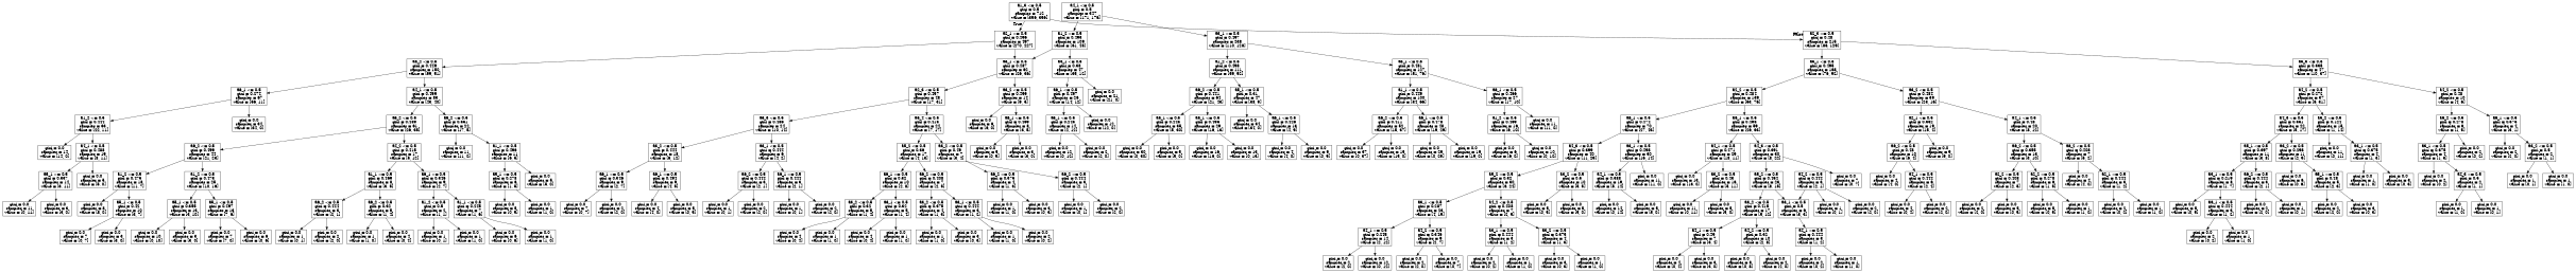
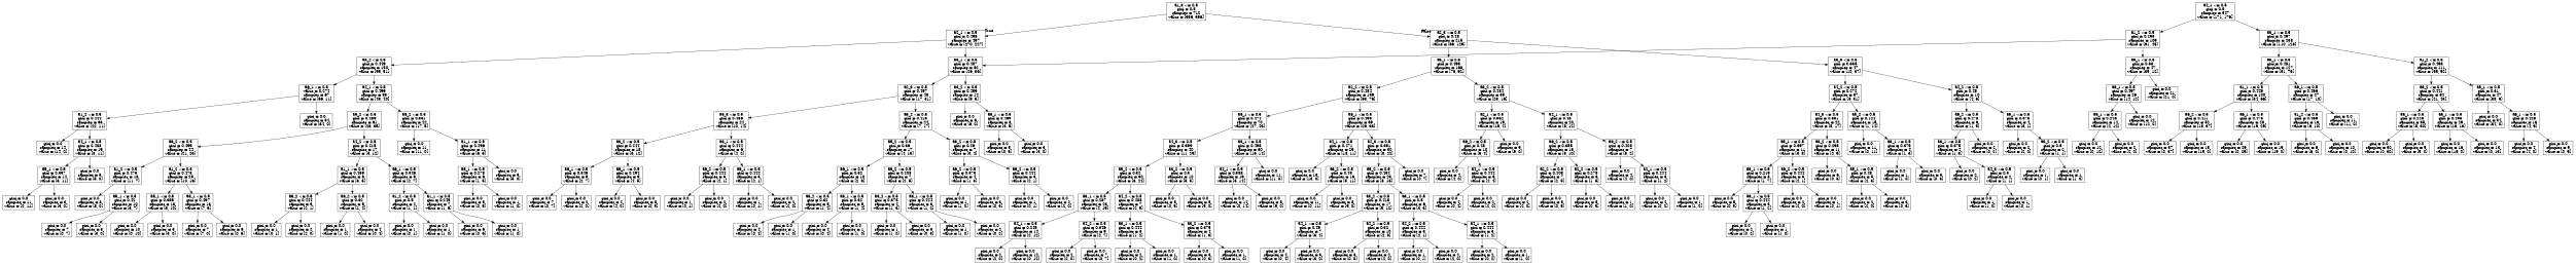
  digraph {
    node [shape=box]
    n1 [label="a1_3 <= 0.5\ngini = 0.5\nsamples = 712\nvalue = [356, 356]"]
    n2 [label="a2_1 <= 0.5\ngini = 0.496\nsamples = 497\nvalue = [270, 227]"]
    n3 [label="a2_3 <= 0.5\ngini = 0.48\nsamples = 215\nvalue = [86, 129]"]
    n4 [label="a3_2 <= 0.5\ngini = 0.449\nsamples = 150\nvalue = [99, 51]"]
    n5 [label="a5_1 <= 0.5\ngini = 0.487\nsamples = 62\nvalue = [26, 36]"]
    n6 [label="a5_1 <= 0.5\ngini = 0.495\nsamples = 168\nvalue = [76, 92]"]
    n7 [label="a5_3 <= 0.5\ngini = 0.335\nsamples = 47\nvalue = [10, 37]"]
    n8 [label="a4_1 <= 0.5\ngini = 0.5\nsamples = 347\nvalue = [171, 176]"]
    n9 [label="a3_1 <= 0.5\ngini = 0.497\nsamples = 238\nvalue = [110, 128]"]
    n10 [label="a1_2 <= 0.5\ngini = 0.493\nsamples = 109\nvalue = [61, 48]"]
-   n11 [label="a6_1 <= 0.5\ngini = 0.274\nsamples = 67\nvalue = [56, 11]"]
+   n11 [label="a6_1 <= 0.5\nvalue = 0.274\nsamples = 67\nvalue = [56, 11]"]
    n12 [label="a4_1 <= 0.5\ngini = 0.499\nsamples = 83\nvalue = [43, 40]"]
    n13 [label="a1_2 <= 0.5\ngini = 0.498\nsamples = 111\nvalue = [59, 52]"]
    n14 [label="a5_1 <= 0.5\ngini = 0.481\nsamples = 127\nvalue = [51, 76]"]
    n15 [label="a3_1 <= 0.5\ngini = 0.38\nsamples = 47\nvalue = [35, 12]"]
    n16 [label="a6_2 <= 0.5\ngini = 0.441\nsamples = 64\nvalue = [21, 43]"]
    n17 [label="a5_1 <= 0.5\ngini = 0.31\nsamples = 47\nvalue = [38, 9]"]
    n18 [label="a1_1 <= 0.5\ngini = 0.449\nsamples = 100\nvalue = [34, 66]"]
    n19 [label="a6_1 <= 0.5\ngini = 0.466\nsamples = 27\nvalue = [17, 10]"]
    n20 [label="a5_1 <= 0.5\ngini = 0.245\nsamples = 35\nvalue = [5, 30]"]
    n21 [label="a5_1 <= 0.5\ngini = 0.495\nsamples = 29\nvalue = [16, 13]"]
    n22 [label="gini = 0.0\nsamples = 34\nvalue = [34, 0]"]
    n23 [label="a6_1 <= 0.5\ngini = 0.426\nsamples = 13\nvalue = [4, 9]"]
    n24 [label="gini = 0.0\nsamples = 30\nvalue = [0, 30]"]
    n25 [label="gini = 0.0\nsamples = 5\nvalue = [5, 0]"]
    n26 [label="gini = 0.0\nsamples = 16\nvalue = [16, 0]"]
    n27 [label="gini = 0.0\nsamples = 13\nvalue = [0, 13]"]
    n28 [label="gini = 0.0\nsamples = 4\nvalue = [4, 0]"]
    n29 [label="gini = 0.0\nsamples = 9\nvalue = [0, 9]"]
    n30 [label="a6_2 <= 0.5\ngini = 0.411\nsamples = 52\nvalue = [15, 37]"]
    n31 [label="a6_1 <= 0.5\ngini = 0.478\nsamples = 48\nvalue = [19, 29]"]
    n32 [label="a1_2 <= 0.5\ngini = 0.469\nsamples = 16\nvalue = [6, 10]"]
    n33 [label="gini = 0.0\nsamples = 11\nvalue = [11, 0]"]
    n34 [label="gini = 0.0\nsamples = 37\nvalue = [0, 37]"]
    n35 [label="gini = 0.0\nsamples = 15\nvalue = [15, 0]"]
    n36 [label="gini = 0.0\nsamples = 29\nvalue = [0, 29]"]
    n37 [label="gini = 0.0\nsamples = 19\nvalue = [19, 0]"]
    n38 [label="gini = 0.0\nsamples = 6\nvalue = [6, 0]"]
    n39 [label="gini = 0.0\nsamples = 10\nvalue = [0, 10]"]
    n40 [label="a6_1 <= 0.5\ngini = 0.497\nsamples = 26\nvalue = [14, 12]"]
    n41 [label="gini = 0.0\nsamples = 21\nvalue = [21, 0]"]
    n42 [label="a2_3 <= 0.5\ngini = 0.457\nsamples = 48\nvalue = [17, 31]"]
    n43 [label="a3_2 <= 0.5\ngini = 0.459\nsamples = 14\nvalue = [9, 5]"]
    n44 [label="a5_1 <= 0.5\ngini = 0.245\nsamples = 14\nvalue = [2, 12]"]
    n45 [label="gini = 0.0\nsamples = 12\nvalue = [12, 0]"]
    n46 [label="gini = 0.0\nsamples = 12\nvalue = [0, 12]"]
    n47 [label="gini = 0.0\nsamples = 2\nvalue = [2, 0]"]
    n48 [label="a5_3 <= 0.5\ngini = 0.486\nsamples = 24\nvalue = [10, 14]"]
    n49 [label="a5_4 <= 0.5\ngini = 0.413\nsamples = 24\nvalue = [7, 17]"]
    n50 [label="gini = 0.0\nsamples = 6\nvalue = [6, 0]"]
    n51 [label="a6_1 <= 0.5\ngini = 0.469\nsamples = 8\nvalue = [3, 5]"]
    n52 [label="a3_2 <= 0.5\ngini = 0.444\nsamples = 18\nvalue = [6, 12]"]
    n53 [label="a3_1 <= 0.5\ngini = 0.444\nsamples = 6\nvalue = [4, 2]"]
    n54 [label="a5_2 <= 0.5\ngini = 0.36\nsamples = 17\nvalue = [4, 13]"]
    n55 [label="a3_2 <= 0.5\ngini = 0.49\nsamples = 7\nvalue = [3, 4]"]
    n56 [label="a6_1 <= 0.5\ngini = 0.346\nsamples = 9\nvalue = [2, 7]"]
    n57 [label="a6_1 <= 0.5\ngini = 0.494\nsamples = 9\nvalue = [4, 5]"]
    n58 [label="a6_2 <= 0.5\ngini = 0.444\nsamples = 3\nvalue = [2, 1]"]
    n59 [label="a6_1 <= 0.5\ngini = 0.444\nsamples = 3\nvalue = [2, 1]"]
    n60 [label="gini = 0.0\nsamples = 7\nvalue = [0, 7]"]
    n61 [label="gini = 0.0\nsamples = 2\nvalue = [2, 0]"]
    n62 [label="gini = 0.0\nsamples = 4\nvalue = [4, 0]"]
    n63 [label="gini = 0.0\nsamples = 5\nvalue = [0, 5]"]
    n64 [label="gini = 0.0\nsamples = 1\nvalue = [0, 1]"]
    n65 [label="gini = 0.0\nsamples = 2\nvalue = [2, 0]"]
    n66 [label="gini = 0.0\nsamples = 1\nvalue = [0, 1]"]
    n67 [label="gini = 0.0\nsamples = 2\nvalue = [2, 0]"]
    n68 [label="a6_1 <= 0.5\ngini = 0.32\nsamples = 10\nvalue = [2, 8]"]
    n69 [label="a6_2 <= 0.5\ngini = 0.408\nsamples = 7\nvalue = [2, 5]"]
    n70 [label="a6_2 <= 0.5\ngini = 0.375\nsamples = 4\nvalue = [1, 3]"]
    n71 [label="a6_2 <= 0.5\ngini = 0.444\nsamples = 3\nvalue = [2, 1]"]
    n72 [label="a3_2 <= 0.5\ngini = 0.32\nsamples = 5\nvalue = [1, 4]"]
    n73 [label="a3_1 <= 0.5\ngini = 0.32\nsamples = 5\nvalue = [1, 4]"]
    n74 [label="a3_2 <= 0.5\ngini = 0.375\nsamples = 4\nvalue = [1, 3]"]
    n75 [label="a3_1 <= 0.5\ngini = 0.444\nsamples = 3\nvalue = [1, 2]"]
    n76 [label="gini = 0.0\nsamples = 4\nvalue = [0, 4]"]
    n77 [label="gini = 0.0\nsamples = 1\nvalue = [1, 0]"]
    n78 [label="gini = 0.0\nsamples = 4\nvalue = [0, 4]"]
    n79 [label="gini = 0.0\nsamples = 1\nvalue = [1, 0]"]
    n80 [label="gini = 0.0\nsamples = 1\nvalue = [1, 0]"]
    n81 [label="gini = 0.0\nsamples = 3\nvalue = [0, 3]"]
    n82 [label="gini = 0.0\nsamples = 1\nvalue = [1, 0]"]
    n83 [label="gini = 0.0\nsamples = 2\nvalue = [0, 2]"]
    n84 [label="gini = 0.0\nsamples = 1\nvalue = [1, 0]"]
    n85 [label="gini = 0.0\nsamples = 3\nvalue = [0, 3]"]
    n86 [label="gini = 0.0\nsamples = 1\nvalue = [0, 1]"]
    n87 [label="gini = 0.0\nsamples = 2\nvalue = [2, 0]"]
    n88 [label="gini = 0.0\nsamples = 5\nvalue = [0, 5]"]
    n89 [label="gini = 0.0\nsamples = 3\nvalue = [3, 0]"]
    n90 [label="a1_2 <= 0.5\ngini = 0.444\nsamples = 33\nvalue = [22, 11]"]
    n91 [label="gini = 0.0\nsamples = 34\nvalue = [34, 0]"]
    n92 [label="a5_2 <= 0.5\ngini = 0.489\nsamples = 61\nvalue = [26, 35]"]
    n93 [label="a6_2 <= 0.5\ngini = 0.351\nsamples = 22\nvalue = [17, 5]"]
    n94 [label="gini = 0.0\nsamples = 14\nvalue = [14, 0]"]
    n95 [label="a4_1 <= 0.5\ngini = 0.488\nsamples = 19\nvalue = [8, 11]"]
    n96 [label="a5_1 <= 0.5\ngini = 0.337\nsamples = 14\nvalue = [3, 11]"]
    n97 [label="gini = 0.0\nsamples = 5\nvalue = [5, 0]"]
    n98 [label="gini = 0.0\nsamples = 11\nvalue = [0, 11]"]
    n99 [label="gini = 0.0\nsamples = 3\nvalue = [3, 0]"]
    n100 [label="a6_2 <= 0.5\ngini = 0.499\nsamples = 44\nvalue = [21, 23]"]
    n101 [label="a4_2 <= 0.5\ngini = 0.415\nsamples = 17\nvalue = [5, 12]"]
    n102 [label="gini = 0.0\nsamples = 11\nvalue = [11, 0]"]
    n103 [label="a1_1 <= 0.5\ngini = 0.496\nsamples = 11\nvalue = [6, 5]"]
    n104 [label="a1_2 <= 0.5\ngini = 0.475\nsamples = 18\nvalue = [11, 7]"]
    n105 [label="a1_2 <= 0.5\ngini = 0.473\nsamples = 25\nvalue = [10, 16]"]
    n106 [label="a1_1 <= 0.5\ngini = 0.469\nsamples = 8\nvalue = [3, 5]"]
    n107 [label="a6_1 <= 0.5\ngini = 0.346\nsamples = 9\nvalue = [2, 7]"]
    n108 [label="gini = 0.0\nsamples = 8\nvalue = [8, 0]"]
    n109 [label="a5_1 <= 0.5\ngini = 0.42\nsamples = 10\nvalue = [3, 7]"]
    n110 [label="a5_1 <= 0.5\ngini = 0.355\nsamples = 13\nvalue = [3, 10]"]
    n111 [label="a5_1 <= 0.5\ngini = 0.497\nsamples = 13\nvalue = [7, 6]"]
    n112 [label="gini = 0.0\nsamples = 7\nvalue = [0, 7]"]
    n113 [label="gini = 0.0\nsamples = 3\nvalue = [3, 0]"]
    n114 [label="gini = 0.0\nsamples = 10\nvalue = [0, 10]"]
    n115 [label="gini = 0.0\nsamples = 3\nvalue = [3, 0]"]
    n116 [label="gini = 0.0\nsamples = 7\nvalue = [7, 0]"]
    n117 [label="gini = 0.0\nsamples = 6\nvalue = [0, 6]"]
    n118 [label="a6_2 <= 0.5\ngini = 0.444\nsamples = 3\nvalue = [2, 1]"]
    n119 [label="a6_2 <= 0.5\ngini = 0.32\nsamples = 5\nvalue = [1, 4]"]
    n120 [label="a1_2 <= 0.5\ngini = 0.5\nsamples = 2\nvalue = [1, 1]"]
    n121 [label="a1_1 <= 0.5\ngini = 0.245\nsamples = 7\nvalue = [1, 6]"]
    n122 [label="gini = 0.0\nsamples = 1\nvalue = [0, 1]"]
    n123 [label="gini = 0.0\nsamples = 2\nvalue = [2, 0]"]
    n124 [label="gini = 0.0\nsamples = 1\nvalue = [1, 0]"]
    n125 [label="gini = 0.0\nsamples = 4\nvalue = [0, 4]"]
    n126 [label="gini = 0.0\nsamples = 1\nvalue = [0, 1]"]
    n127 [label="gini = 0.0\nsamples = 1\nvalue = [1, 0]"]
    n128 [label="gini = 0.0\nsamples = 6\nvalue = [0, 6]"]
    n129 [label="gini = 0.0\nsamples = 1\nvalue = [1, 0]"]
    n130 [label="a5_1 <= 0.5\ngini = 0.278\nsamples = 6\nvalue = [1, 5]"]
    n131 [label="gini = 0.0\nsamples = 5\nvalue = [5, 0]"]
    n132 [label="gini = 0.0\nsamples = 5\nvalue = [0, 5]"]
    n133 [label="gini = 0.0\nsamples = 1\nvalue = [1, 0]"]
    n134 [label="a2_2 <= 0.5\ngini = 0.484\nsamples = 139\nvalue = [53, 76]"]
    n135 [label="a3_2 <= 0.5\ngini = 0.484\nsamples = 39\nvalue = [23, 16]"]
    n136 [label="a4_2 <= 0.5\ngini = 0.272\nsamples = 37\nvalue = [6, 31]"]
    n137 [label="a4_2 <= 0.5\ngini = 0.48\nsamples = 10\nvalue = [4, 6]"]
    n138 [label="a6_1 <= 0.5\ngini = 0.474\nsamples = 70\nvalue = [27, 43]"]
    n139 [label="a6_1 <= 0.5\ngini = 0.493\nsamples = 59\nvalue = [26, 33]"]
    n140 [label="a2_1 <= 0.5\ngini = 0.332\nsamples = 19\nvalue = [15, 4]"]
    n141 [label="a4_1 <= 0.5\ngini = 0.48\nsamples = 20\nvalue = [8, 12]"]
    n142 [label="a4_3 <= 0.5\ngini = 0.399\nsamples = 40\nvalue = [11, 29]"]
    n143 [label="a3_1 <= 0.5\ngini = 0.498\nsamples = 30\nvalue = [16, 14]"]
    n144 [label="a4_1 <= 0.5\ngini = 0.471\nsamples = 29\nvalue = [18, 11]"]
    n145 [label="a4_3 <= 0.5\ngini = 0.391\nsamples = 30\nvalue = [8, 22]"]
    n146 [label="a5_2 <= 0.5\ngini = 0.32\nsamples = 30\nvalue = [6, 24]"]
    n147 [label="a3_2 <= 0.5\ngini = 0.5\nsamples = 10\nvalue = [5, 5]"]
    n148 [label="a4_1 <= 0.5\ngini = 0.388\nsamples = 19\nvalue = [5, 14]"]
    n149 [label="gini = 0.0\nsamples = 11\nvalue = [11, 0]"]
    n150 [label="a3_1 <= 0.5\ngini = 0.287\nsamples = 23\nvalue = [4, 19]"]
    n151 [label="a4_2 <= 0.5\ngini = 0.408\nsamples = 7\nvalue = [2, 5]"]
    n152 [label="gini = 0.0\nsamples = 5\nvalue = [0, 5]"]
    n153 [label="gini = 0.0\nsamples = 5\nvalue = [5, 0]"]
    n154 [label="a4_1 <= 0.5\ngini = 0.245\nsamples = 14\nvalue = [2, 12]"]
    n155 [label="a4_2 <= 0.5\ngini = 0.346\nsamples = 9\nvalue = [2, 7]"]
    n156 [label="a3_1 <= 0.5\ngini = 0.444\nsamples = 3\nvalue = [1, 2]"]
    n157 [label="a3_2 <= 0.5\ngini = 0.375\nsamples = 4\nvalue = [1, 3]"]
    n158 [label="gini = 0.0\nsamples = 2\nvalue = [2, 0]"]
    n159 [label="gini = 0.0\nsamples = 12\nvalue = [0, 12]"]
    n160 [label="gini = 0.0\nsamples = 2\nvalue = [2, 0]"]
    n161 [label="gini = 0.0\nsamples = 7\nvalue = [0, 7]"]
    n162 [label="gini = 0.0\nsamples = 2\nvalue = [0, 2]"]
    n163 [label="gini = 0.0\nsamples = 1\nvalue = [1, 0]"]
    n164 [label="gini = 0.0\nsamples = 3\nvalue = [0, 3]"]
    n165 [label="gini = 0.0\nsamples = 1\nvalue = [1, 0]"]
    n166 [label="gini = 0.0\nsamples = 14\nvalue = [0, 14]"]
    n167 [label="gini = 0.0\nsamples = 5\nvalue = [5, 0]"]
    n168 [label="gini = 0.0\nsamples = 13\nvalue = [13, 0]"]
    n169 [label="a3_2 <= 0.5\ngini = 0.43\nsamples = 16\nvalue = [5, 11]"]
    n170 [label="a5_2 <= 0.5\ngini = 0.454\nsamples = 23\nvalue = [8, 15]"]
    n171 [label="gini = 0.0\nsamples = 7\nvalue = [0, 7]"]
    n172 [label="gini = 0.0\nsamples = 11\nvalue = [0, 11]"]
    n173 [label="gini = 0.0\nsamples = 5\nvalue = [5, 0]"]
    n174 [label="a3_2 <= 0.5\ngini = 0.415\nsamples = 17\nvalue = [5, 12]"]
    n175 [label="a3_1 <= 0.5\ngini = 0.5\nsamples = 6\nvalue = [3, 3]"]
    n176 [label="a4_1 <= 0.5\ngini = 0.49\nsamples = 7\nvalue = [3, 4]"]
    n177 [label="a4_2 <= 0.5\ngini = 0.32\nsamples = 10\nvalue = [2, 8]"]
    n178 [label="a4_2 <= 0.5\ngini = 0.444\nsamples = 3\nvalue = [2, 1]"]
    n179 [label="a4_1 <= 0.5\ngini = 0.444\nsamples = 3\nvalue = [1, 2]"]
    n180 [label="gini = 0.0\nsamples = 4\nvalue = [0, 4]"]
    n181 [label="gini = 0.0\nsamples = 3\nvalue = [3, 0]"]
    n182 [label="gini = 0.0\nsamples = 8\nvalue = [0, 8]"]
    n183 [label="gini = 0.0\nsamples = 2\nvalue = [2, 0]"]
    n184 [label="gini = 0.0\nsamples = 1\nvalue = [0, 1]"]
    n185 [label="gini = 0.0\nsamples = 2\nvalue = [2, 0]"]
    n186 [label="gini = 0.0\nsamples = 2\nvalue = [0, 2]"]
    n187 [label="gini = 0.0\nsamples = 1\nvalue = [1, 0]"]
    n188 [label="a6_2 <= 0.5\ngini = 0.48\nsamples = 10\nvalue = [6, 4]"]
    n189 [label="gini = 0.0\nsamples = 9\nvalue = [9, 0]"]
    n190 [label="a6_2 <= 0.5\ngini = 0.355\nsamples = 13\nvalue = [3, 10]"]
    n191 [label="a6_2 <= 0.5\ngini = 0.408\nsamples = 7\nvalue = [5, 2]"]
    n192 [label="gini = 0.0\nsamples = 4\nvalue = [4, 0]"]
    n193 [label="a4_1 <= 0.5\ngini = 0.444\nsamples = 6\nvalue = [2, 4]"]
    n194 [label="gini = 0.0\nsamples = 4\nvalue = [0, 4]"]
    n195 [label="gini = 0.0\nsamples = 2\nvalue = [2, 0]"]
    n196 [label="a2_2 <= 0.5\ngini = 0.408\nsamples = 7\nvalue = [2, 5]"]
    n197 [label="a2_2 <= 0.5\ngini = 0.278\nsamples = 6\nvalue = [1, 5]"]
    n198 [label="gini = 0.0\nsamples = 4\nvalue = [4, 0]"]
    n199 [label="a2_1 <= 0.5\ngini = 0.444\nsamples = 3\nvalue = [1, 2]"]
    n200 [label="gini = 0.0\nsamples = 2\nvalue = [2, 0]"]
    n201 [label="gini = 0.0\nsamples = 5\nvalue = [0, 5]"]
    n202 [label="gini = 0.0\nsamples = 5\nvalue = [0, 5]"]
    n203 [label="gini = 0.0\nsamples = 1\nvalue = [1, 0]"]
    n204 [label="gini = 0.0\nsamples = 2\nvalue = [0, 2]"]
    n205 [label="gini = 0.0\nsamples = 1\nvalue = [1, 0]"]
    n206 [label="a4_3 <= 0.5\ngini = 0.351\nsamples = 22\nvalue = [5, 17]"]
    n207 [label="a5_2 <= 0.5\ngini = 0.124\nsamples = 15\nvalue = [1, 14]"]
    n208 [label="a6_2 <= 0.5\ngini = 0.278\nsamples = 6\nvalue = [1, 5]"]
    n209 [label="a6_1 <= 0.5\ngini = 0.375\nsamples = 4\nvalue = [3, 1]"]
    n210 [label="a5_1 <= 0.5\ngini = 0.397\nsamples = 11\nvalue = [3, 8]"]
    n211 [label="a3_2 <= 0.5\ngini = 0.298\nsamples = 11\nvalue = [2, 9]"]
    n212 [label="gini = 0.0\nsamples = 11\nvalue = [0, 11]"]
    n213 [label="a3_1 <= 0.5\ngini = 0.375\nsamples = 4\nvalue = [1, 3]"]
    n214 [label="a3_1 <= 0.5\ngini = 0.219\nsamples = 8\nvalue = [1, 7]"]
    n215 [label="a6_2 <= 0.5\ngini = 0.444\nsamples = 3\nvalue = [2, 1]"]
    n216 [label="gini = 0.0\nsamples = 6\nvalue = [0, 6]"]
    n217 [label="a5_1 <= 0.5\ngini = 0.48\nsamples = 5\nvalue = [2, 3]"]
    n218 [label="gini = 0.0\nsamples = 5\nvalue = [0, 5]"]
    n219 [label="a6_1 <= 0.5\ngini = 0.444\nsamples = 3\nvalue = [1, 2]"]
    n220 [label="gini = 0.0\nsamples = 2\nvalue = [2, 0]"]
    n221 [label="gini = 0.0\nsamples = 1\nvalue = [0, 1]"]
    n222 [label="gini = 0.0\nsamples = 2\nvalue = [0, 2]"]
    n223 [label="gini = 0.0\nsamples = 1\nvalue = [1, 0]"]
    n224 [label="gini = 0.0\nsamples = 2\nvalue = [2, 0]"]
    n225 [label="gini = 0.0\nsamples = 3\nvalue = [0, 3]"]
    n226 [label="gini = 0.0\nsamples = 1\nvalue = [1, 0]"]
    n227 [label="gini = 0.0\nsamples = 3\nvalue = [0, 3]"]
    n228 [label="a3_1 <= 0.5\ngini = 0.375\nsamples = 4\nvalue = [1, 3]"]
    n229 [label="gini = 0.0\nsamples = 2\nvalue = [0, 2]"]
    n230 [label="gini = 0.0\nsamples = 2\nvalue = [2, 0]"]
    n231 [label="a3_2 <= 0.5\ngini = 0.5\nsamples = 2\nvalue = [1, 1]"]
    n232 [label="gini = 0.0\nsamples = 2\nvalue = [0, 2]"]
    n233 [label="a4_3 <= 0.5\ngini = 0.5\nsamples = 2\nvalue = [1, 1]"]
    n234 [label="gini = 0.0\nsamples = 1\nvalue = [1, 0]"]
    n235 [label="gini = 0.0\nsamples = 1\nvalue = [0, 1]"]
    n236 [label="gini = 0.0\nsamples = 1\nvalue = [0, 1]"]
    n237 [label="gini = 0.0\nsamples = 1\nvalue = [1, 0]"]
    n1 -> n2 [headlabel=True labelangle=45 labeldistance=2.5]
    n1 -> n3 [headlabel=False labelangle=-45 labeldistance=2.5]
    n2 -> n4
    n2 -> n5
    n3 -> n6
    n3 -> n7
    n4 -> n11
    n4 -> n12
    n5 -> n42
    n5 -> n43
    n6 -> n134
    n6 -> n135
    n7 -> n136
    n7 -> n137
    n8 -> n9
    n8 -> n10
    n9 -> n13
    n9 -> n14
    n10 -> n5
    n10 -> n15
    n11 -> n90
    n11 -> n91
    n12 -> n92
    n12 -> n93
    n13 -> n16
    n13 -> n17
    n14 -> n18
    n14 -> n19
    n15 -> n40
    n15 -> n41
    n16 -> n20
    n16 -> n21
    n17 -> n22
    n17 -> n23
    n18 -> n30
    n18 -> n31
    n19 -> n32
    n19 -> n33
    n20 -> n24
    n20 -> n25
    n21 -> n26
    n21 -> n27
    n23 -> n28
    n23 -> n29
    n30 -> n34
    n30 -> n35
    n31 -> n36
    n31 -> n37
    n32 -> n38
    n32 -> n39
    n40 -> n44
    n40 -> n45
    n42 -> n48
    n42 -> n49
    n43 -> n50
    n43 -> n51
    n44 -> n46
    n44 -> n47
    n48 -> n52
    n48 -> n53
    n49 -> n54
    n49 -> n55
    n51 -> n88
    n51 -> n89
    n52 -> n56
    n52 -> n57
    n53 -> n58
    n53 -> n59
    n54 -> n68
    n54 -> n69
    n55 -> n70
    n55 -> n71
    n56 -> n60
    n56 -> n61
    n57 -> n62
    n57 -> n63
    n58 -> n64
    n58 -> n65
    n59 -> n66
    n59 -> n67
    n68 -> n72
    n68 -> n73
    n69 -> n74
    n69 -> n75
    n70 -> n84
    n70 -> n85
    n71 -> n86
    n71 -> n87
    n72 -> n76
    n72 -> n77
    n73 -> n78
    n73 -> n79
    n74 -> n80
    n74 -> n81
    n75 -> n82
    n75 -> n83
    n90 -> n94
    n90 -> n95
    n92 -> n100
    n92 -> n101
    n93 -> n102
    n93 -> n103
    n95 -> n96
    n95 -> n97
    n96 -> n98
    n96 -> n99
    n100 -> n104
    n100 -> n105
    n101 -> n106
    n101 -> n107
    n103 -> n130
    n103 -> n131
    n104 -> n108
    n104 -> n109
    n105 -> n110
    n105 -> n111
    n106 -> n118
    n106 -> n119
    n107 -> n120
    n107 -> n121
    n109 -> n112
    n109 -> n113
    n110 -> n114
    n110 -> n115
    n111 -> n116
    n111 -> n117
    n118 -> n122
    n118 -> n123
    n119 -> n124
    n119 -> n125
    n120 -> n126
    n120 -> n127
    n121 -> n128
    n121 -> n129
    n130 -> n132
    n130 -> n133
    n134 -> n138
    n134 -> n139
    n135 -> n140
    n135 -> n141
    n136 -> n206
    n136 -> n207
    n137 -> n208
    n137 -> n209
    n138 -> n142
    n138 -> n143
    n139 -> n144
    n139 -> n145
    n140 -> n188
    n140 -> n189
    n141 -> n190
    n141 -> n191
    n142 -> n146
    n142 -> n147
    n143 -> n148
    n143 -> n149
    n144 -> n168
    n144 -> n169
    n145 -> n170
    n145 -> n171
    n146 -> n150
    n146 -> n151
    n147 -> n152
    n147 -> n153
    n148 -> n166
    n148 -> n167
    n150 -> n154
    n150 -> n155
    n151 -> n156
    n151 -> n157
    n154 -> n158
    n154 -> n159
    n155 -> n160
    n155 -> n161
    n156 -> n162
    n156 -> n163
    n157 -> n164
    n157 -> n165
    n169 -> n172
    n169 -> n173
    n170 -> n174
    n170 -> n175
    n174 -> n176
    n174 -> n177
-   n178 -> n175
+   n175 -> n178
    n175 -> n179
    n176 -> n180
    n176 -> n181
    n177 -> n182
    n177 -> n183
    n178 -> n184
    n178 -> n185
    n179 -> n186
    n179 -> n187
    n188 -> n192
    n188 -> n193
    n190 -> n196
    n190 -> n197
    n191 -> n198
    n191 -> n199
    n193 -> n194
    n193 -> n195
    n196 -> n200
    n196 -> n201
    n197 -> n202
    n197 -> n203
    n199 -> n204
    n199 -> n205
    n206 -> n210
    n206 -> n211
    n207 -> n212
    n207 -> n213
    n208 -> n228
    n208 -> n229
    n209 -> n230
    n209 -> n231
    n210 -> n214
    n210 -> n215
    n211 -> n216
    n211 -> n217
    n213 -> n226
    n213 -> n227
    n214 -> n218
    n214 -> n219
    n215 -> n220
    n215 -> n221
    n217 -> n224
    n217 -> n225
    n219 -> n222
    n219 -> n223
    n228 -> n232
    n228 -> n233
    n231 -> n236
    n231 -> n237
    n233 -> n234
    n233 -> n235
  }
